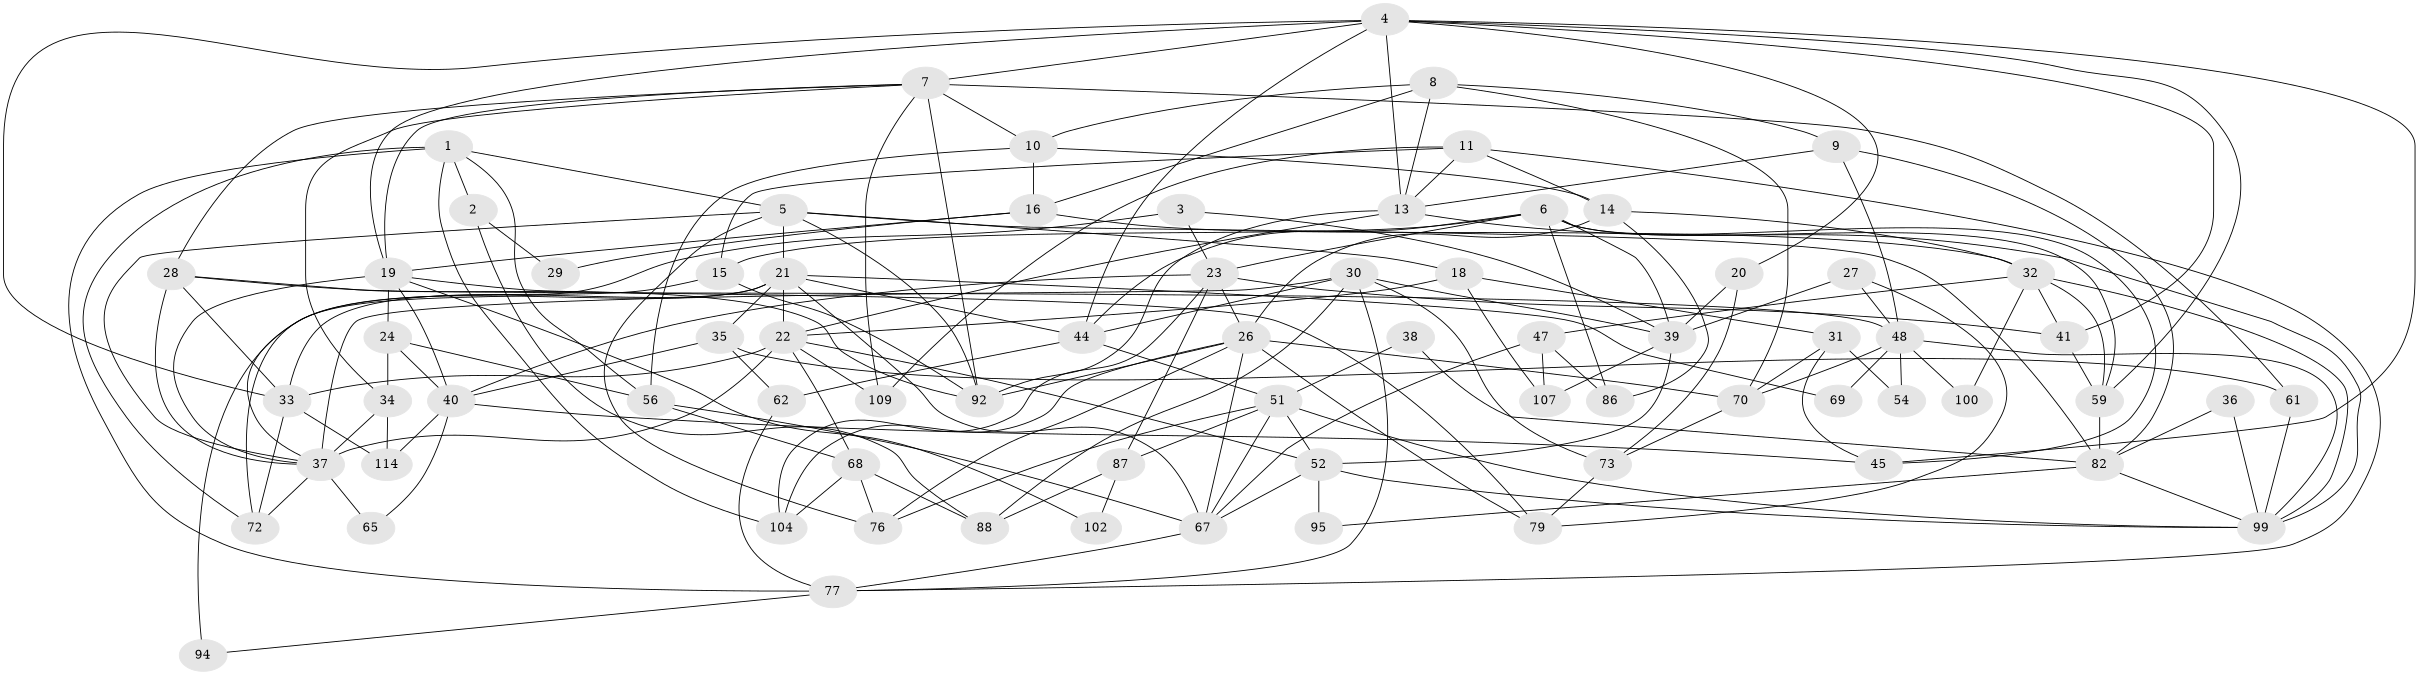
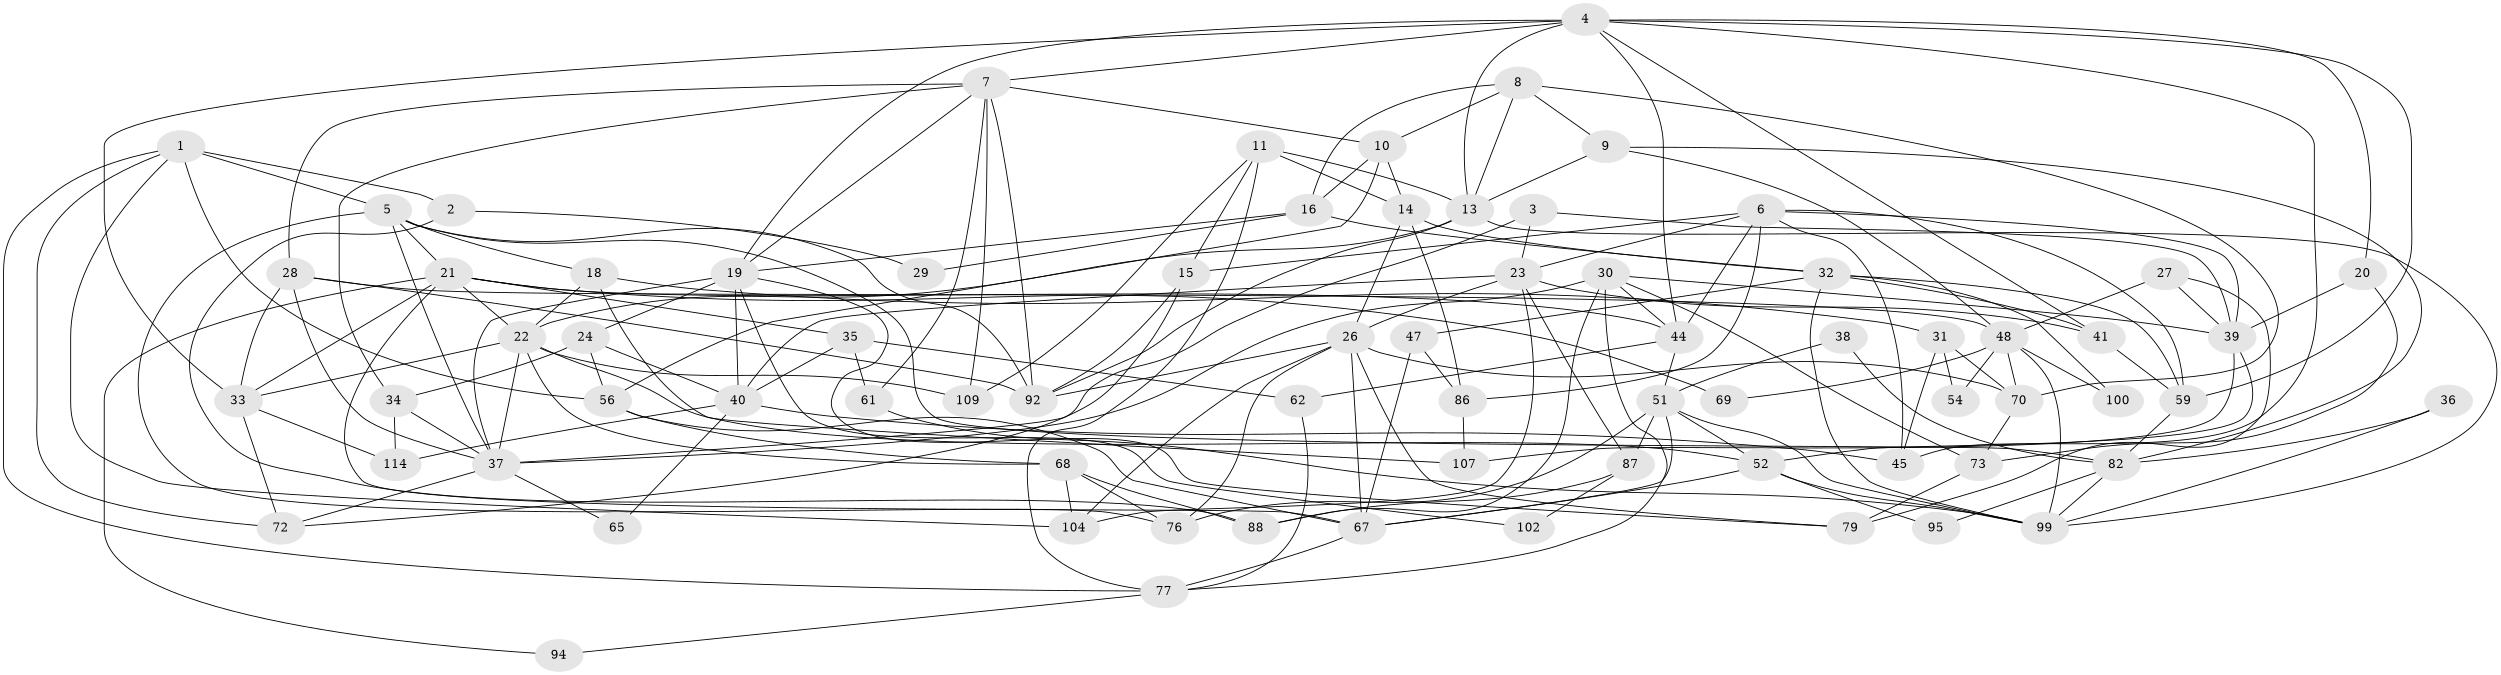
  graph {
    node [color=gray90 style=filled]
    1 [super="+108"]
    2
    5 [super="+111"]
    56 [super="+71"]
    72
    77 [super="+96"]
    104
    29
    88
    37 [super="+97"]
    18
    21 [super="+113"]
    76 [super="+101"]
    82 [super="+103"]
    92 [super="+110"]
    67 [super="+91"]
    68 [super="+84"]
    94
    3 [super="+17"]
    23 [super="+46"]
    39 [super="+78"]
    41
    26 [super="+63"]
    40 [super="+112"]
    87
    65
    107
    52 [super="+55"]
    4 [super="+83"]
    7 [super="+64"]
    13 [super="+105"]
    19 [super="+90"]
    20 [super="+66"]
    33 [super="+80"]
    44
    45 [super="+49"]
    59 [super="+93"]
    10 [super="+115"]
    28 [super="+43"]
    34
    61
    109
    22 [super="+85"]
    99 [super="+106"]
    24
    79
    102
    73
    114
    62
    51 [super="+74"]
    31 [super="+57"]
    35 [super="+60"]
    69
    95
    6 [super="+12"]
    15
    86
    16 [super="+58"]
    14 [super="+42"]
    48 [super="+50"]
    8 [super="+25"]
    9
    70 [super="+81"]
    32 [super="+98"]
    54
    100
    11 [super="+75"]
    47 [super="+89"]
    27
    30 [super="+53"]
    36
    38
    1 -- 2
    1 -- 5
    1 -- 56
    1 -- 72
    1 -- 77
    1 -- 104
    2 -- 29
    2 -- 88
    5 -- 37
    5 -- 18
    5 -- 21
    5 -- 76
    5 -- 82
    5 -- 92
    56 -- 67
    56 -- 68
    77 -- 94
    37 -- 72
    37 -- 65
    18 -- 107
    18 -- 22
    18 -- 31
    21 -- 67
    21 -- 94
    21 -- 33
    21 -- 44
    21 -- 22
    21 -- 35
    21 -- 69
    82 -- 99
    82 -- 95
    67 -- 77
    68 -- 104
    68 -- 88
    68 -- 76
    3 -- 37 [weight=2]
    3 -- 23
    3 -- 39
    23 -- 104
    23 -- 41
    23 -- 26 [weight=2]
    23 -- 40
    23 -- 87
    39 -- 107
    39 -- 52
    41 -- 59
    26 -- 104
    26 -- 76
    26 -- 92
    26 -- 67
    26 -- 79
    26 -- 70
    40 -- 65
    40 -- 45
    40 -- 114
    87 -- 88
    87 -- 102
    52 -- 67
    52 -- 99
    52 -- 95
    4 -- 41
    4 -- 7
    4 -- 13 [weight=2]
    4 -- 19
    4 -- 20
    4 -- 33
    4 -- 44
    4 -- 45
    4 -- 59
    7 -- 92
    7 -- 19
    7 -- 10
    7 -- 28
    7 -- 34
    7 -- 61
    7 -- 109
    13 -- 92
    13 -- 22
    13 -- 99
    19 -- 37
    19 -- 40
    19 -- 24
    19 -- 79
    19 -- 102
    20 -- 39
    20 -- 73
    33 -- 72
    33 -- 114
    44 -- 62
    44 -- 51
    59 -- 82
    10 -- 56
    10 -- 16
    10 -- 14
    28 -- 37
    28 -- 92
    28 -- 33 [weight=2]
    28 -- 48
    34 -- 37
    34 -- 114
    61 -- 99
    22 -- 37
    22 -- 68
    22 -- 52
    22 -- 33
    22 -- 109
    24 -- 56
    24 -- 40
    24 -- 34
    73 -- 79
    62 -- 77
    51 -- 76
    51 -- 67
    51 -- 87
    51 -- 52
    51 -- 99
    31 -- 45
    31 -- 70
    31 -- 54
    35 -- 40
    35 -- 61
    35 -- 62
    6 -- 23
    6 -- 39
    6 -- 44
    6 -- 45
    6 -- 59
    6 -- 15
    6 -- 86
    15 -- 72
    15 -- 92
-   47 -- 107
+   86 -- 107
    16 -- 29
    16 -- 19
    16 -- 32
    14 -- 26
    14 -- 86
    14 -- 32
    48 -- 99
    48 -- 69
    48 -- 70
    48 -- 54
    48 -- 100
    8 -- 13
    8 -- 10 [weight=2]
    8 -- 16
    8 -- 9
    8 -- 70 [weight=2]
    9 -- 82
    9 -- 13
    9 -- 48
    70 -- 73
    32 -- 41 [weight=2]
    32 -- 59
    32 -- 99
    32 -- 100
    32 -- 47
    11 -- 77
    11 -- 13
    11 -- 109
    11 -- 15
    11 -- 14
    47 -- 67
    47 -- 86
    27 -- 39
    27 -- 79
    27 -- 48
    30 -- 77
    30 -- 88
    30 -- 37
    30 -- 39
    30 -- 44
    30 -- 73
    36 -- 82
    36 -- 99
    38 -- 82
    38 -- 51
  }
